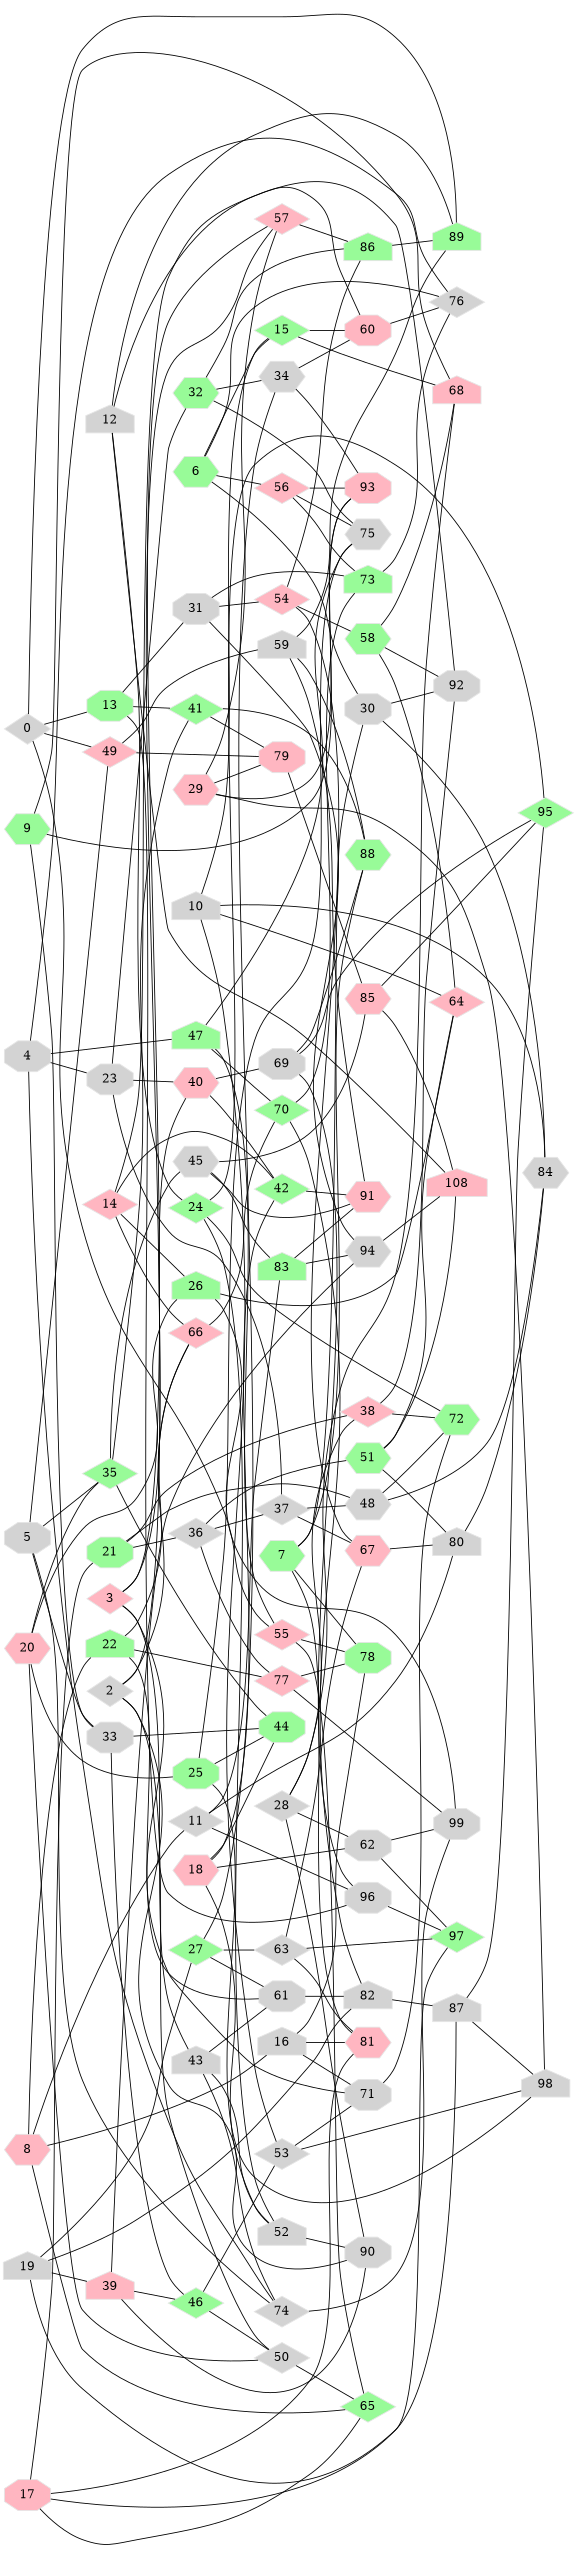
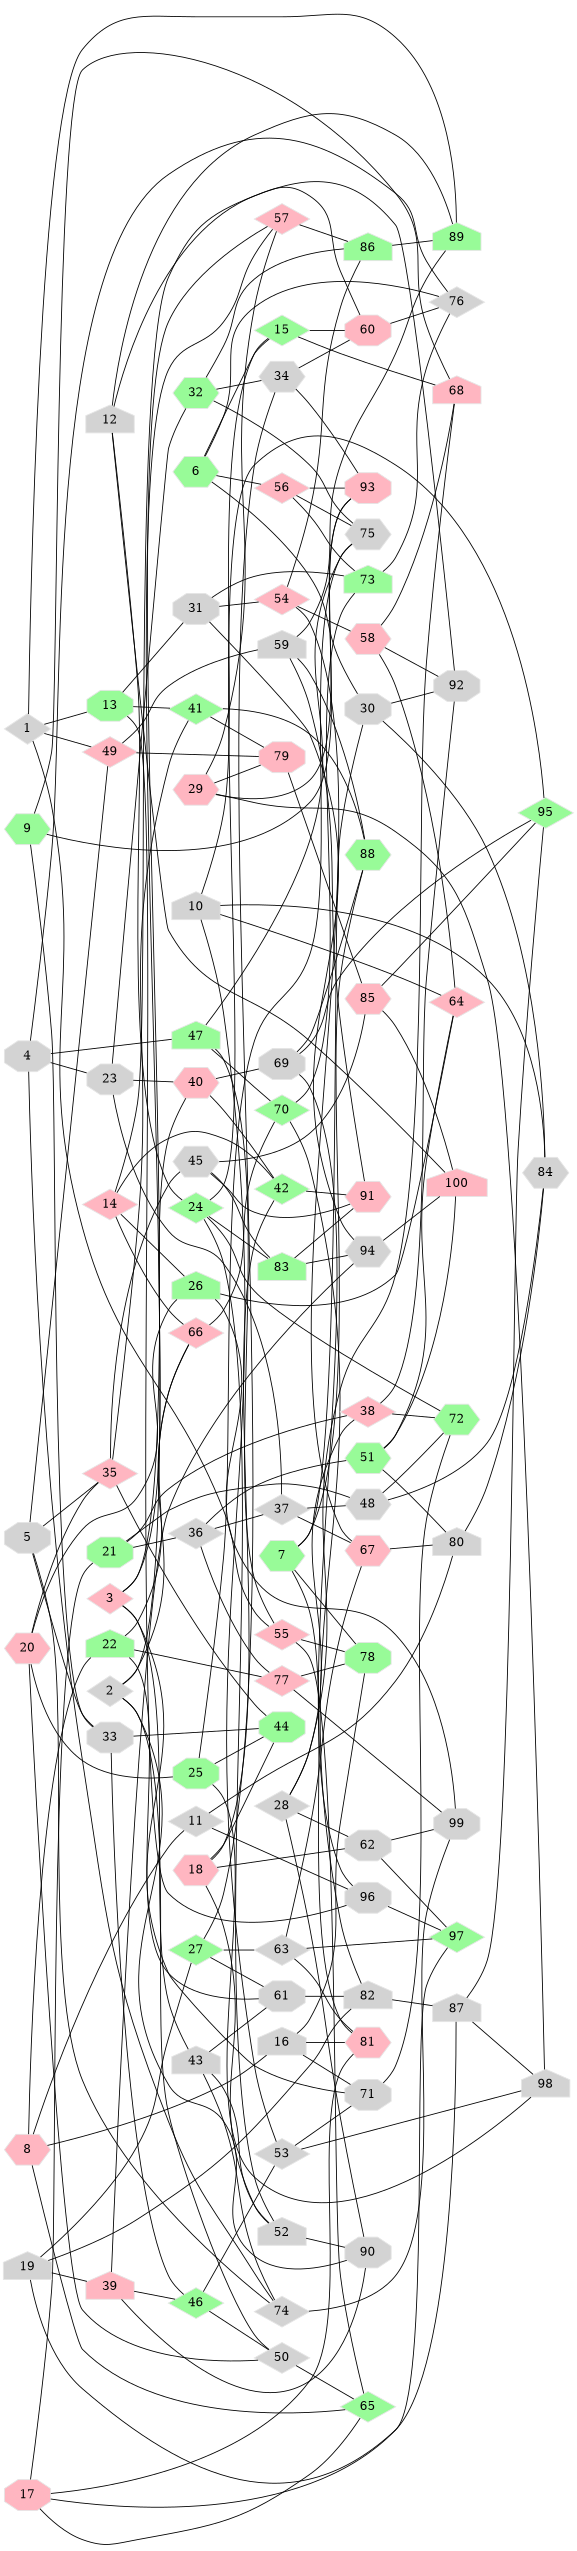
  graph {
    rankdir=LR
    node [color=gray90 fillcolor=lightgrey shape=diamond style=filled]
    13 [fillcolor=palegreen shape=octagon]
-   1 [label=0]
+   1
    49 [fillcolor=lightpink]
    55 [fillcolor=lightpink]
    89 [fillcolor=palegreen shape=house]
    96 [shape=octagon]
    31 [shape=octagon]
    41 [fillcolor=palegreen]
    79 [fillcolor=lightpink shape=octagon]
    59 [shape=house]
    78 [fillcolor=palegreen shape=octagon]
    65 [fillcolor=palegreen]
    2
    50
    57 [fillcolor=lightpink]
    66 [fillcolor=lightpink]
    90 [shape=octagon]
    86 [fillcolor=palegreen shape=house]
    70 [fillcolor=palegreen]
    3 [fillcolor=lightpink]
    40 [fillcolor=lightpink shape=hexagon]
    43 [shape=house]
    71 [shape=octagon]
    42 [fillcolor=palegreen]
    69 [shape=octagon]
    74
    52 [shape=house]
    61 [shape=octagon]
    72 [fillcolor=palegreen shape=hexagon]
    4 [shape=octagon]
    23 [shape=octagon]
    47 [fillcolor=palegreen shape=house]
    76
    32 [fillcolor=palegreen shape=hexagon]
    37
    75 [shape=hexagon]
    99 [shape=octagon]
    5 [shape=octagon]
    33 [shape=octagon]
-   35 [fillcolor=palegreen]
+   35 [fillcolor=lightpink]
    9 [fillcolor=palegreen shape=hexagon]
    68 [fillcolor=lightpink shape=house]
    93 [fillcolor=lightpink shape=octagon]
    44 [fillcolor=palegreen shape=octagon]
    46 [fillcolor=palegreen]
    6 [fillcolor=palegreen shape=hexagon]
    15 [fillcolor=palegreen]
    30 [shape=octagon]
    56 [fillcolor=lightpink]
    60 [fillcolor=lightpink shape=octagon]
    84 [shape=hexagon]
    92 [shape=octagon]
    73 [fillcolor=palegreen shape=house]
    7 [fillcolor=palegreen shape=hexagon]
    81 [fillcolor=lightpink shape=hexagon]
    88 [fillcolor=palegreen shape=hexagon]
    8 [fillcolor=lightpink shape=hexagon]
    11
    16 [shape=house]
    22 [fillcolor=palegreen shape=house]
    80 [shape=house]
    83 [fillcolor=palegreen shape=house]
    77 [fillcolor=lightpink]
    10 [shape=house]
    53
    64 [fillcolor=lightpink]
    98 [shape=house]
    94 [shape=hexagon]
    91 [fillcolor=lightpink shape=hexagon]
    97 [fillcolor=palegreen]
    12 [shape=house]
    24 [fillcolor=palegreen]
-   100 [fillcolor=lightpink shape=house label=108]
+   100 [fillcolor=lightpink shape=house]
    95 [fillcolor=palegreen]
    54 [fillcolor=lightpink]
    14 [fillcolor=lightpink]
    26 [fillcolor=palegreen shape=house]
    17 [fillcolor=lightpink shape=octagon]
    21 [fillcolor=palegreen shape=octagon]
    87 [shape=house]
    36
    38 [fillcolor=lightpink]
    48 [shape=hexagon]
    18 [fillcolor=lightpink shape=hexagon]
    62 [shape=octagon]
    19 [shape=house]
    27 [fillcolor=palegreen]
    39 [fillcolor=lightpink shape=house]
    82 [shape=house]
    34 [shape=hexagon]
    63
    20 [fillcolor=lightpink shape=hexagon]
    25 [fillcolor=palegreen shape=octagon]
    45 [shape=hexagon]
    51 [fillcolor=palegreen shape=hexagon]
    67 [fillcolor=lightpink shape=hexagon]
    28
    29 [fillcolor=lightpink shape=hexagon]
    85 [fillcolor=lightpink shape=hexagon]
-   58 [fillcolor=palegreen shape=hexagon]
+   58 [fillcolor=lightpink shape=hexagon]
    13 -- 96
    13 -- 31
    13 -- 41
    1 -- 13
    1 -- 49
    1 -- 55
    1 -- 89
    49 -- 79
    49 -- 59
    55 -- 78
    55 -- 65
    96 -- 97
    31 -- 73
    31 -- 94
    31 -- 54
    41 -- 79
    41 -- 88
    79 -- 85
    59 -- 89
    59 -- 88
    59 -- 91
    2 -- 50
    2 -- 57
    2 -- 66
    2 -- 90
    50 -- 65
    57 -- 86
    66 -- 70
    86 -- 89
    70 -- 73
    70 -- 82
    3 -- 57
    3 -- 40
    3 -- 43
    3 -- 71
    40 -- 42
    40 -- 69
    43 -- 74
    43 -- 52
    43 -- 61
    71 -- 72
    42 -- 91
    69 -- 96
    69 -- 88
    69 -- 95
    74 -- 99
    52 -- 90
    61 -- 82
    4 -- 74
    4 -- 23
    4 -- 47
    4 -- 76
    23 -- 40
    23 -- 32
    23 -- 37
    47 -- 55
    47 -- 70
    47 -- 75
    32 -- 86
    32 -- 75
    32 -- 34
    37 -- 48
    37 -- 67
    5 -- 49
    5 -- 74
    5 -- 33
    5 -- 35
    33 -- 44
    33 -- 46
    35 -- 41
    35 -- 44
    35 -- 45
    9 -- 33
    9 -- 68
    9 -- 93
    46 -- 50
    46 -- 53
    6 -- 76
    6 -- 15
    6 -- 30
    6 -- 56
    15 -- 68
    15 -- 60
    30 -- 84
    30 -- 92
    56 -- 75
    56 -- 93
    56 -- 73
    60 -- 76
    73 -- 76
    7 -- 78
    7 -- 30
    7 -- 81
    7 -- 88
    8 -- 65
    8 -- 11
    8 -- 16
    8 -- 22
    11 -- 96
    11 -- 80
-   11 -- 83
+   24 -- 83
    16 -- 78
    16 -- 71
    16 -- 81
    22 -- 66
    22 -- 61
    22 -- 77
    80 -- 84
    83 -- 94
    83 -- 91
    77 -- 78
    77 -- 99
    10 -- 15
    10 -- 84
    10 -- 53
    10 -- 64
    53 -- 71
    53 -- 98
    94 -- 100
    12 -- 89
    12 -- 60
    12 -- 24
    12 -- 100
    24 -- 52
    24 -- 72
    24 -- 95
    54 -- 86
    54 -- 67
    54 -- 58
    14 -- 66
    14 -- 42
    14 -- 92
    14 -- 26
    26 -- 99
    26 -- 64
    17 -- 65
    17 -- 81
    17 -- 21
    17 -- 87
    21 -- 36
    21 -- 38
    21 -- 48
    87 -- 98
    87 -- 95
    36 -- 37
    36 -- 77
    36 -- 51
    38 -- 72
    38 -- 92
    48 -- 72
    48 -- 84
    18 -- 42
    18 -- 52
    18 -- 44
    18 -- 62
    62 -- 99
    62 -- 97
    19 -- 97
    19 -- 27
    19 -- 39
    19 -- 82
    27 -- 61
    27 -- 34
    27 -- 63
    39 -- 90
    39 -- 46
    39 -- 94
    82 -- 87
    34 -- 93
    34 -- 60
    63 -- 81
    63 -- 97
    63 -- 67
    20 -- 50
    20 -- 35
    20 -- 26
    20 -- 25
    25 -- 75
    25 -- 44
    25 -- 98
    45 -- 83
    45 -- 91
    45 -- 85
    51 -- 80
    51 -- 64
    51 -- 100
    67 -- 80
    28 -- 90
    28 -- 68
    28 -- 38
    28 -- 62
    29 -- 79
    29 -- 57
    29 -- 93
    29 -- 98
    85 -- 100
    85 -- 95
    58 -- 68
    58 -- 92
    58 -- 64
  }
